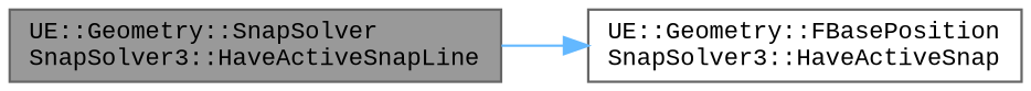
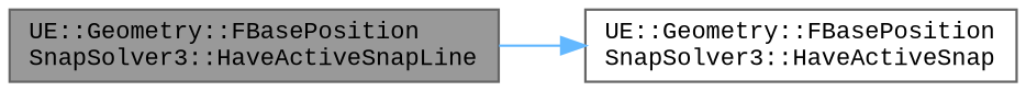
  digraph {
    rankdir=LR
    fontname="Liberation Mono"
    node [fontname="Liberation Mono" fontsize=10 shape=box style=filled]
-   n1 [color=gray40 fillcolor=grey60 fontcolor=black height=0.2 label="UE::Geometry::SnapSolver\lSnapSolver3::HaveActiveSnapLine" width=0.4]
+   n1 [color=gray40 fillcolor=grey60 fontcolor=black height=0.2 label="UE::Geometry::FBasePosition\lSnapSolver3::HaveActiveSnapLine" width=0.4]
    n2 [color=grey40 fillcolor=white height=0.2 label="UE::Geometry::FBasePosition\lSnapSolver3::HaveActiveSnap" width=0.4]
    n1 -> n2 [color=steelblue1 fontname="Liberation Mono" fontsize=10 labelfontname=Helvetica labelfontsize=10 style=solid]
  }
